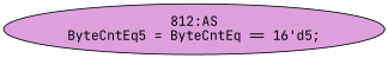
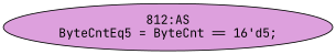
  strict digraph {
    rankdir=LR
    fontname="JetBrains Mono"
-   n1 [ast="<pyverilog.vparser.ast.Assign object at 0x7fb4302da090>" def_var="['ByteCntEq5']" fillcolor=plum label="812:AS\nByteCntEq5 = ByteCntEq == 16'd5;" statements="[]" style=filled typ=Assign use_var="['ByteCnt']" shape=ellipse fontname="JetBrains Mono"]
+   n1 [ast="<pyverilog.vparser.ast.Assign object at 0x7fb4302da090>" def_var="['ByteCntEq5']" fillcolor=plum label="812:AS\nByteCntEq5 = ByteCnt == 16'd5;" statements="[]" style=filled typ=Assign use_var="['ByteCnt']" shape=ellipse fontname="JetBrains Mono"]
  }
